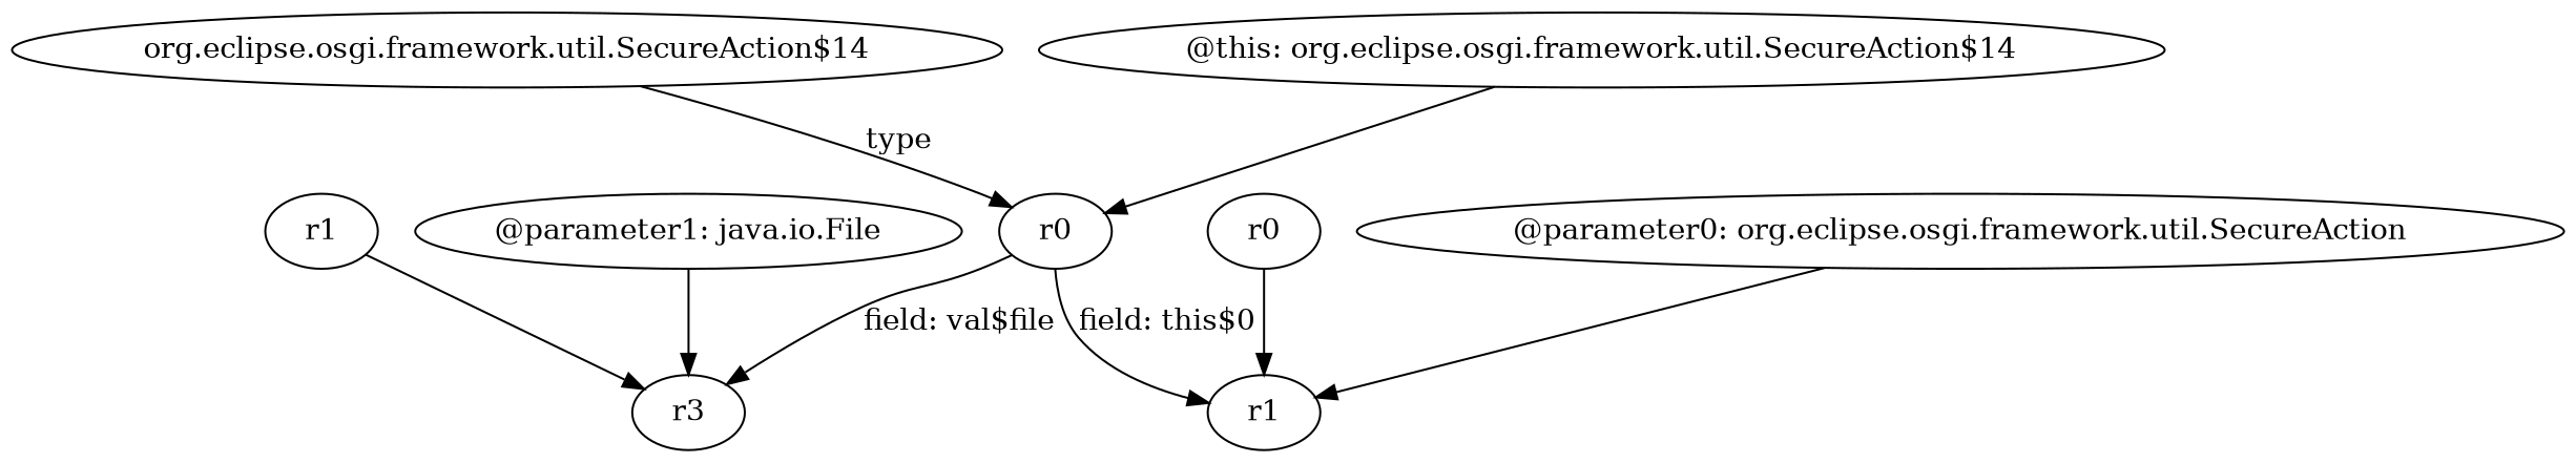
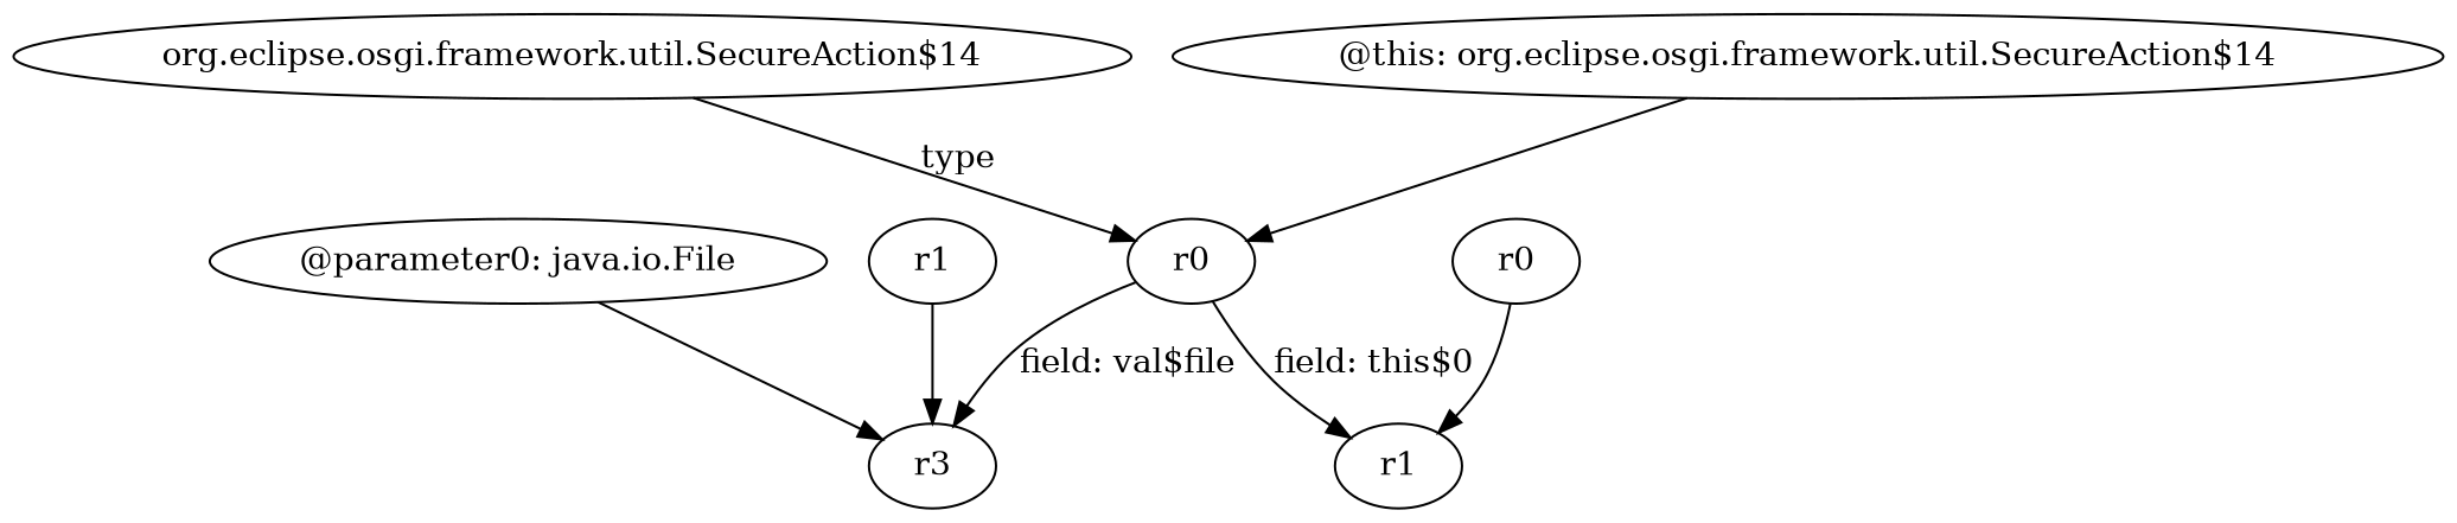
  digraph {
    n1 [label="org.eclipse.osgi.framework.util.SecureAction$14"]
    n2 [label=r0]
    n3 [label=r3]
    n4 [label=r1]
    n5 [label="@this: org.eclipse.osgi.framework.util.SecureAction$14"]
-   n6 [label="@parameter1: java.io.File"]
+   n6 [label="@parameter0: java.io.File"]
    n7 [label=r0]
-   n8 [label="@parameter0: org.eclipse.osgi.framework.util.SecureAction"]
    n9 [label=r1]
    n1 -> n2 [label=type]
    n2 -> n3 [label="field: val$file"]
    n2 -> n4 [label="field: this$0"]
    n5 -> n2
    n6 -> n3
    n7 -> n4
-   n8 -> n4
    n9 -> n3
  }
